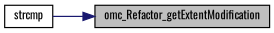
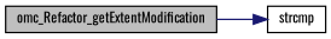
  digraph {
    rankdir=LR
    fontname=Oswald
    node [color=black fontname=Oswald fontsize=10 shape=record style=filled]
    n1 [fillcolor=grey75 fontcolor=black height=0.2 label=omc_Refactor_getExtentModification width=0.4]
    n2 [fillcolor=white height=0.2 label=strcmp width=0.4]
-   n2 -> n1 [color=midnightblue fontname=Oswald fontsize=10 labelfontname=Helvetica labelfontsize=10 style=solid]
+   n1 -> n2 [color=midnightblue fontname=Oswald fontsize=10 labelfontname=Helvetica labelfontsize=10 style=solid]
  }
